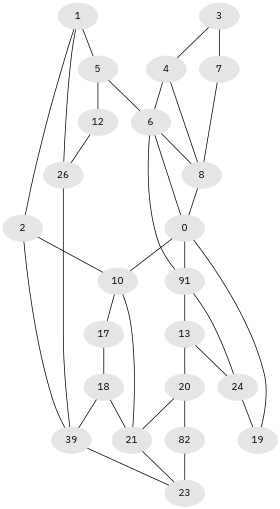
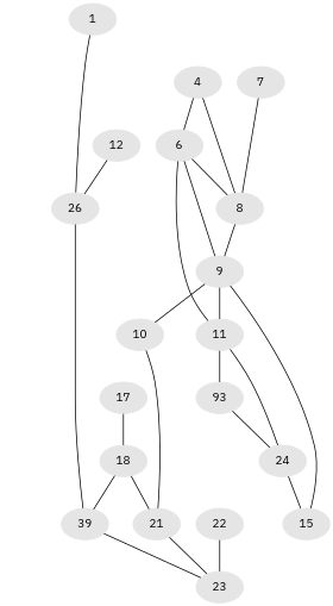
  graph {
    fontname="IBM Plex Sans"
    node [color=gray90 fontname="IBM Plex Sans" style=filled]
    edge [fontname="IBM Plex Sans" weight=1.0]
    1
-   2
-   5
    n4 [label=26]
    10
    n6 [label=39]
    6
    12
-   3
    4
    7
    17
    21
    23
    8
-   9 [label=0]
-   11 [label=91]
-   15 [label=19]
-   13
+   9
+   11
+   15
+   13 [label=93]
    n20 [label=24]
    18
-   20
-   22 [label=82]
-   1 -- 2
-   1 -- 5 [weight=2.0]
+   22
    1 -- n4
-   2 -- 10 [weight=2.0]
-   2 -- n6
-   5 -- 6 [weight=2.0]
-   5 -- 12 [weight=2.0]
    n4 -- n6 [weight=2.0]
-   10 -- 17
    10 -- 21
    n6 -- 23
    6 -- 8
    6 -- 9
    6 -- 11
    12 -- n4
-   3 -- 4
-   3 -- 7 [weight=3.0]
    4 -- 6
    4 -- 8
    7 -- 8
    17 -- 18 [weight=2.0]
    21 -- 23
    8 -- 9
    9 -- 10 [weight=2.0]
    9 -- 11
    9 -- 15 [weight=2.0]
    11 -- 13
    11 -- n20
    13 -- n20
-   13 -- 20 [weight=2.0]
    n20 -- 15 [weight=2.0]
    18 -- n6 [weight=2.0]
    18 -- 21 [weight=2.0]
-   20 -- 21
-   20 -- 22 [weight=2.0]
    22 -- 23 [weight=4.0]
  }
